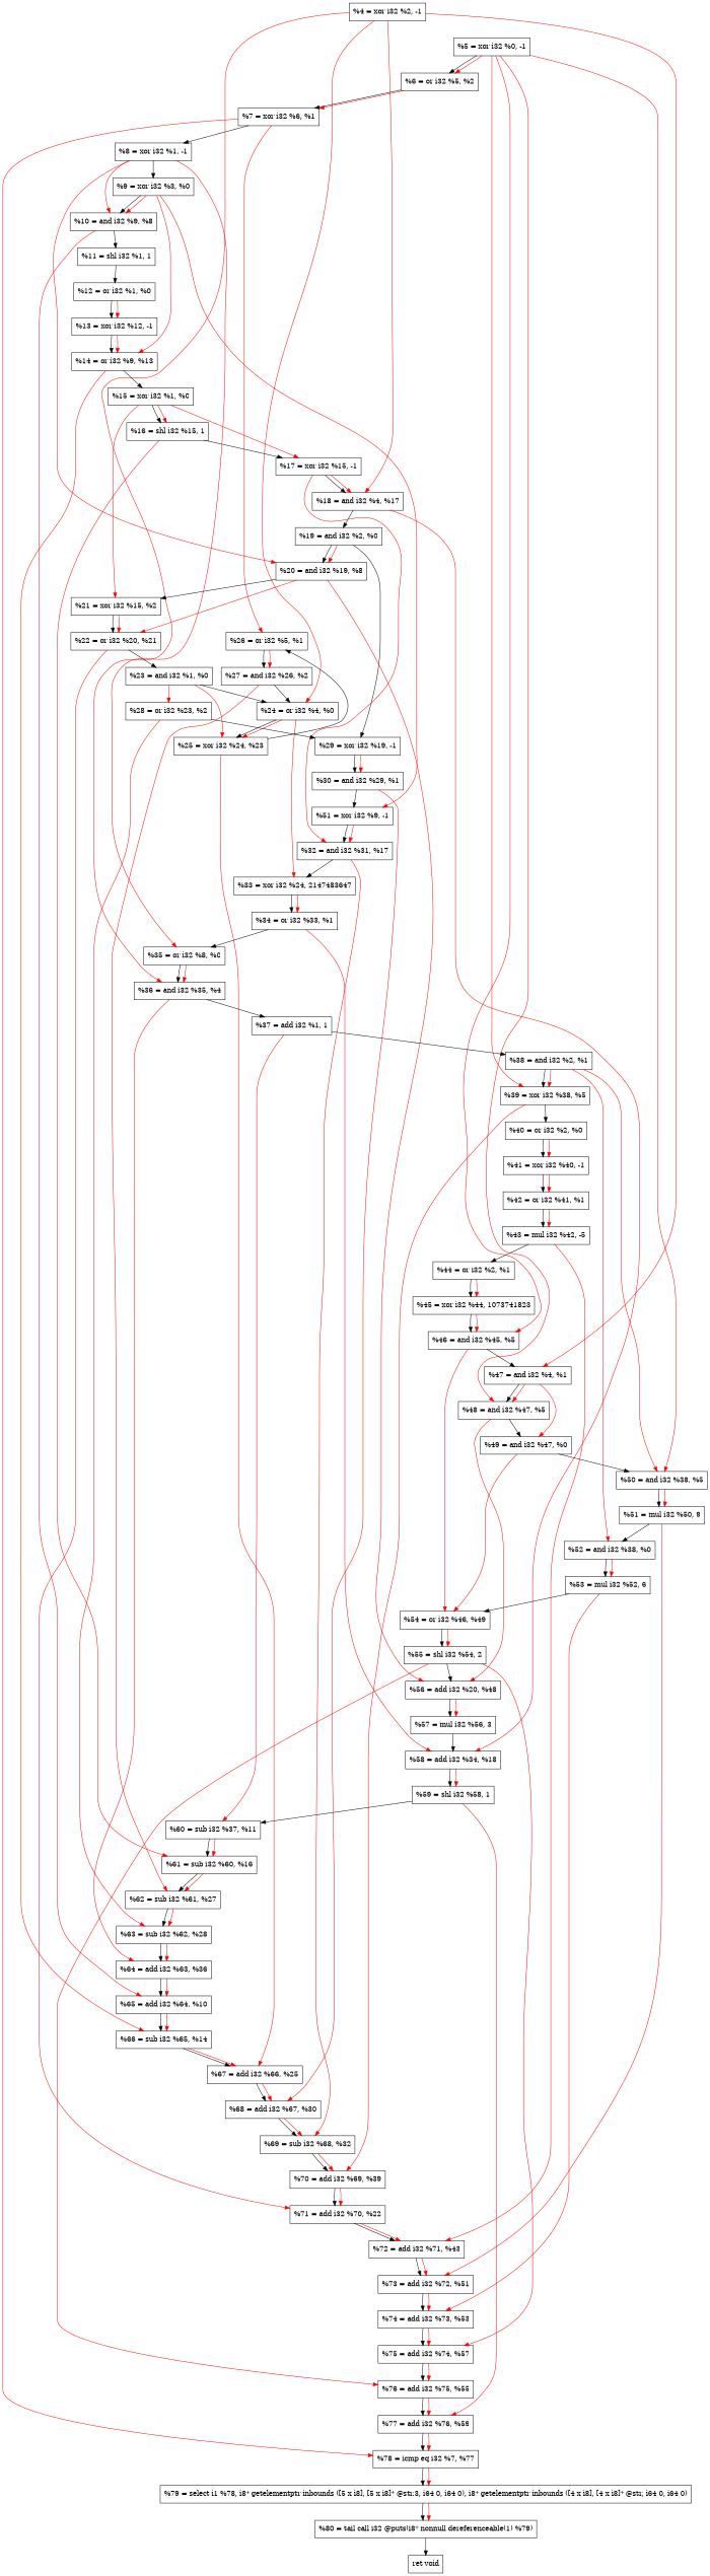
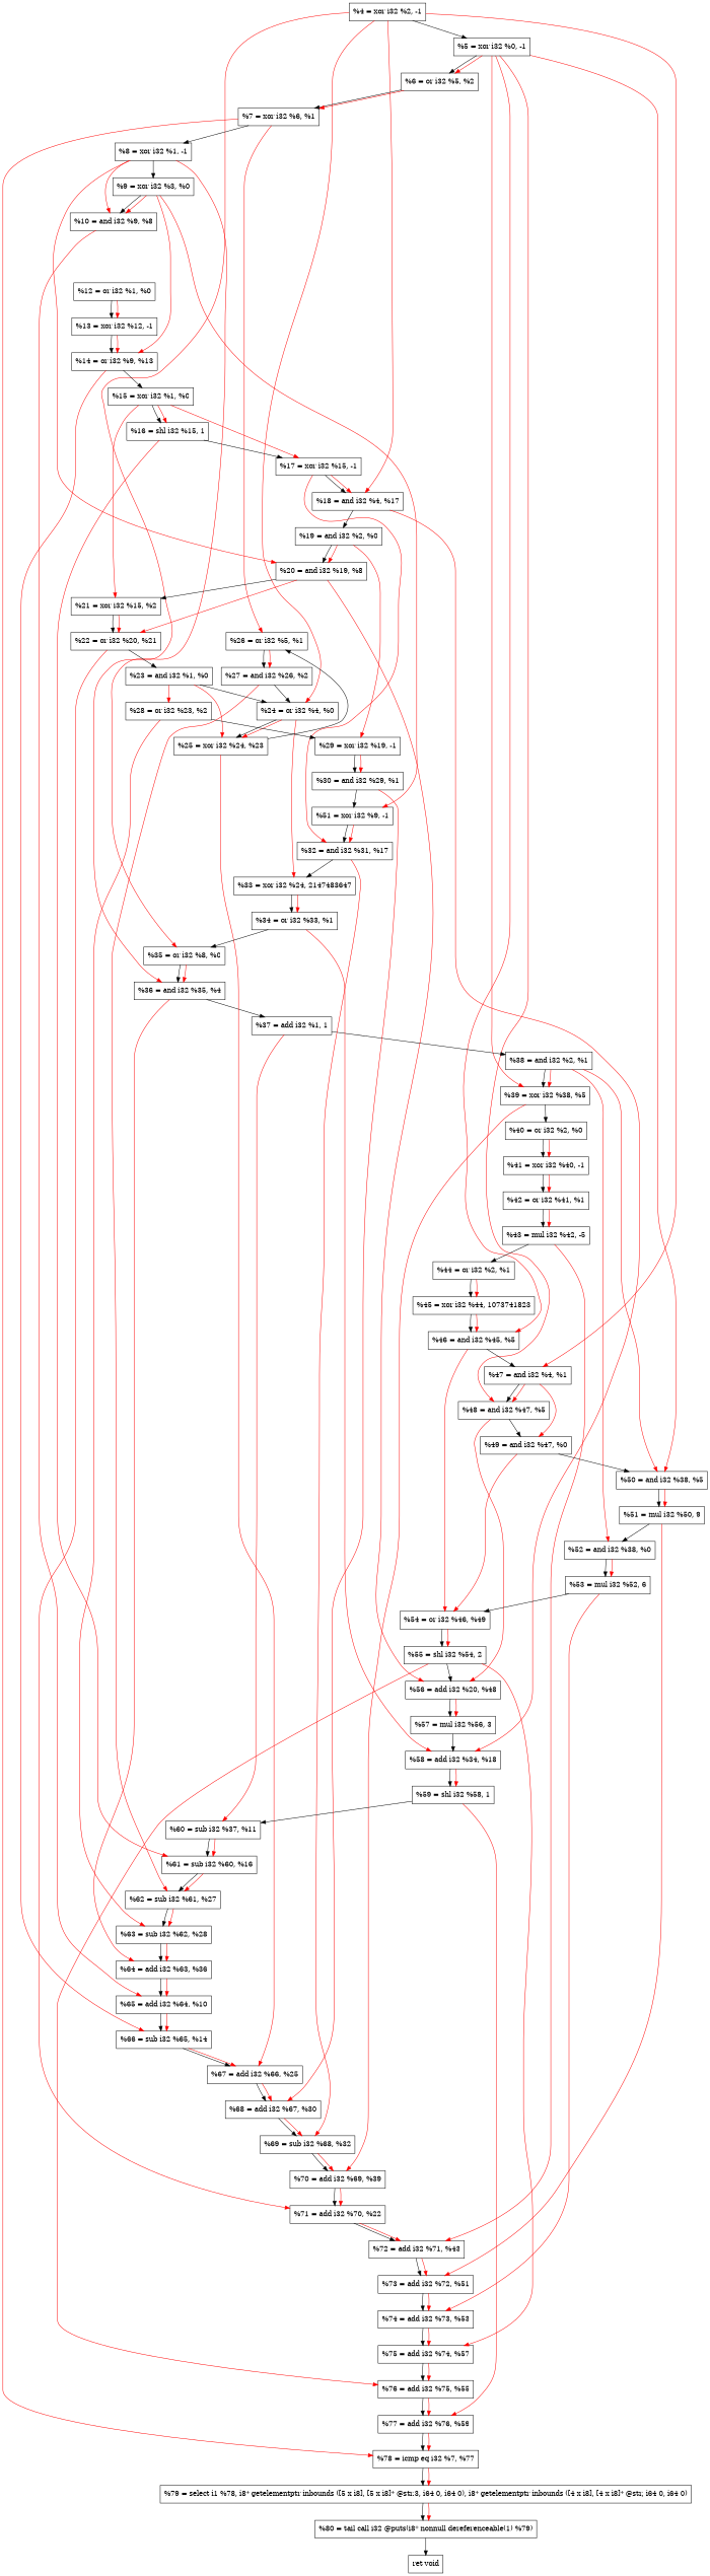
  digraph {
    node [shape=record]
    edge [color=red]
    n1 [label="  %4 = xor i32 %2, -1"]
    n2 [label="  %5 = xor i32 %0, -1"]
    n3 [label="  %18 = and i32 %4, %17"]
    n4 [label="  %24 = or i32 %4, %0"]
    n5 [label="  %36 = and i32 %35, %4"]
    n6 [label="  %47 = and i32 %4, %1"]
    n7 [label="  %6 = or i32 %5, %2"]
    n8 [label="  %39 = xor i32 %38, %5"]
    n9 [label="  %46 = and i32 %45, %5"]
    n10 [label="  %48 = and i32 %47, %5"]
    n11 [label="  %50 = and i32 %38, %5"]
    n12 [label="  %19 = and i32 %2, %0"]
    n13 [label="  %58 = add i32 %34, %18"]
    n14 [label="  %25 = xor i32 %24, %23"]
    n15 [label="  %33 = xor i32 %24, 2147483647"]
    n16 [label="  %37 = add i32 %1, 1"]
    n17 [label="  %64 = add i32 %63, %36"]
    n18 [label="  %49 = and i32 %47, %0"]
    n19 [label="  %7 = xor i32 %6, %1"]
    n20 [label="  %26 = or i32 %5, %1"]
    n21 [label="  %27 = and i32 %26, %2"]
    n22 [label="  %40 = or i32 %2, %0"]
    n23 [label="  %70 = add i32 %69, %39"]
    n24 [label="  %54 = or i32 %46, %49"]
    n25 [label="  %56 = add i32 %20, %48"]
    n26 [label="  %51 = mul i32 %50, 9"]
    n27 [label="  %8 = xor i32 %1, -1"]
    n28 [label="  %78 = icmp eq i32 %7, %77"]
    n29 [label="%9 = xor i32 %3, %0"]
    n30 [label="  %10 = and i32 %9, %8"]
    n31 [label="  %20 = and i32 %19, %8"]
    n32 [label="  %35 = or i32 %8, %0"]
    n33 [label="  %79 = select i1 %78, i8* getelementptr inbounds ([5 x i8], [5 x i8]* @str.3, i64 0, i64 0), i8* getelementptr inbounds ([4 x i8], [4 x i8]* @str, i64 0, i64 0)"]
    n34 [label="  %14 = or i32 %9, %13"]
    n35 [label="%51 = xor i32 %9, -1"]
-   n36 [label="  %11 = shl i32 %1, 1"]
    n37 [label="  %65 = add i32 %64, %10"]
    n38 [label="  %21 = xor i32 %15, %2"]
    n39 [label="  %22 = or i32 %20, %21"]
    n40 [label="  %15 = xor i32 %1, %0"]
    n41 [label="  %66 = sub i32 %65, %14"]
    n42 [label="  %32 = and i32 %31, %17"]
    n43 [label="  %12 = or i32 %1, %0"]
    n44 [label="  %13 = xor i32 %12, -1"]
    n45 [label="  %60 = sub i32 %37, %11"]
    n46 [label="  %61 = sub i32 %60, %16"]
    n47 [label="  %16 = shl i32 %15, 1"]
    n48 [label="  %17 = xor i32 %15, -1"]
    n49 [label="  %67 = add i32 %66, %25"]
    n50 [label="  %62 = sub i32 %61, %27"]
    n51 [label="  %69 = sub i32 %68, %32"]
    n52 [label="  %29 = xor i32 %19, -1"]
    n53 [label="  %59 = shl i32 %58, 1"]
    n54 [label="  %30 = and i32 %29, %1"]
    n55 [label="  %23 = and i32 %1, %0"]
    n56 [label="  %71 = add i32 %70, %22"]
    n57 [label="  %57 = mul i32 %56, 3"]
    n58 [label="  %28 = or i32 %23, %2"]
    n59 [label="  %72 = add i32 %71, %43"]
    n60 [label="  %63 = sub i32 %62, %28"]
    n61 [label="  %34 = or i32 %33, %1"]
    n62 [label="  %68 = add i32 %67, %30"]
    n63 [label="  %38 = and i32 %2, %1"]
    n64 [label="  %52 = and i32 %38, %0"]
    n65 [label="  %53 = mul i32 %52, 6"]
    n66 [label="  %41 = xor i32 %40, -1"]
    n67 [label="  %42 = or i32 %41, %1"]
    n68 [label="  %43 = mul i32 %42, -5"]
    n69 [label="  %44 = or i32 %2, %1"]
    n70 [label="  %45 = xor i32 %44, 1073741823"]
    n71 [label="  %73 = add i32 %72, %51"]
    n72 [label="  %55 = shl i32 %54, 2"]
    n73 [label="  %74 = add i32 %73, %53"]
    n74 [label="  %75 = add i32 %74, %57"]
    n75 [label="  %76 = add i32 %75, %55"]
    n76 [label="  %77 = add i32 %76, %59"]
    n77 [label="  %80 = tail call i32 @puts(i8* nonnull dereferenceable(1) %79)"]
    n78 [label="  ret void"]
+   n1 -> n2 [color=""]
    n1 -> n3
    n1 -> n4
    n1 -> n5
    n1 -> n6
    n2 -> n7 [color=""]
    n2 -> n7
    n2 -> n8
    n2 -> n9
    n2 -> n10
    n2 -> n11
    n3 -> n12 [color=""]
    n3 -> n13
    n4 -> n14 [color=""]
    n4 -> n14
    n4 -> n15
    n5 -> n16 [color=""]
    n5 -> n17
    n6 -> n10 [color=""]
    n6 -> n10
    n6 -> n18
    n7 -> n19 [color=""]
    n7 -> n19
    n8 -> n22 [color=""]
    n8 -> n23
    n9 -> n6 [color=""]
    n9 -> n24
    n10 -> n18 [color=""]
    n10 -> n25
    n11 -> n26 [color=""]
    n11 -> n26
    n12 -> n31 [color=""]
    n12 -> n31
-   n12 -> n52 [color=black]
+   n12 -> n52
    n13 -> n53 [color=""]
    n13 -> n53
    n14 -> n20 [color=""]
    n14 -> n49
    n15 -> n61 [color=""]
    n15 -> n61
    n16 -> n45
    n16 -> n63 [color=""]
    n17 -> n37 [color=""]
    n17 -> n37
    n18 -> n11 [color=""]
    n18 -> n24
    n19 -> n20
    n19 -> n27 [color=""]
    n19 -> n28
    n20 -> n21 [color=""]
    n20 -> n21
    n21 -> n4 [color=""]
    n21 -> n50
    n22 -> n66 [color=""]
    n22 -> n66
    n23 -> n56 [color=""]
    n23 -> n56
    n24 -> n72 [color=""]
    n24 -> n72
    n25 -> n57 [color=""]
    n25 -> n57
    n26 -> n64 [color=""]
    n26 -> n71
    n27 -> n29 [color=""]
    n27 -> n30
    n27 -> n31
    n27 -> n32
    n28 -> n33 [color=""]
    n28 -> n33
    n29 -> n30 [color=""]
    n29 -> n30
    n29 -> n34
    n29 -> n35
-   n30 -> n36 [color=""]
    n30 -> n37
    n31 -> n25
    n31 -> n38 [color=""]
    n31 -> n39
    n32 -> n5 [color=""]
    n32 -> n5
    n33 -> n77 [color=""]
    n33 -> n77
    n34 -> n40 [color=""]
    n34 -> n41
    n35 -> n42 [color=""]
    n35 -> n42
-   n36 -> n43 [color=""]
    n37 -> n41 [color=""]
    n37 -> n41
    n38 -> n39 [color=""]
    n38 -> n39
    n39 -> n55 [color=""]
    n39 -> n56
    n40 -> n38
    n40 -> n47 [color=""]
    n40 -> n47
    n40 -> n48
    n41 -> n49 [color=""]
    n41 -> n49
    n42 -> n15 [color=""]
    n42 -> n51
    n43 -> n44 [color=""]
    n43 -> n44
    n44 -> n34 [color=""]
    n44 -> n34
    n45 -> n46 [color=""]
    n45 -> n46
    n46 -> n50 [color=""]
    n46 -> n50
    n47 -> n46
    n47 -> n48 [color=""]
    n48 -> n3 [color=""]
    n48 -> n3
    n48 -> n42
    n49 -> n62 [color=""]
    n49 -> n62
    n50 -> n60 [color=""]
    n50 -> n60
    n51 -> n23 [color=""]
    n51 -> n23
    n52 -> n54 [color=""]
    n52 -> n54
    n53 -> n45 [color=""]
    n53 -> n76
    n54 -> n35 [color=""]
    n54 -> n62
    n55 -> n4 [color=""]
    n55 -> n14
    n55 -> n58
    n56 -> n59 [color=""]
    n56 -> n59
    n57 -> n13 [color=""]
    n58 -> n52 [color=""]
    n58 -> n60
    n59 -> n71 [color=""]
    n59 -> n71
    n60 -> n17 [color=""]
    n60 -> n17
    n61 -> n13
    n61 -> n32 [color=""]
    n62 -> n51 [color=""]
    n62 -> n51
    n63 -> n8 [color=""]
    n63 -> n8
    n63 -> n11
    n63 -> n64
    n64 -> n65 [color=""]
    n64 -> n65
    n65 -> n24 [color=""]
    n65 -> n73
    n66 -> n67 [color=""]
    n66 -> n67
    n67 -> n68 [color=""]
    n67 -> n68
    n68 -> n59
    n68 -> n69 [color=""]
    n69 -> n70 [color=""]
    n69 -> n70
    n70 -> n9 [color=""]
    n70 -> n9
    n71 -> n73 [color=""]
    n71 -> n73
    n72 -> n25 [color=""]
    n72 -> n74
    n72 -> n75
    n73 -> n74 [color=""]
    n73 -> n74
    n74 -> n75 [color=""]
    n74 -> n75
    n75 -> n76 [color=""]
    n75 -> n76
    n76 -> n28 [color=""]
    n76 -> n28
    n77 -> n78 [color=""]
  }
